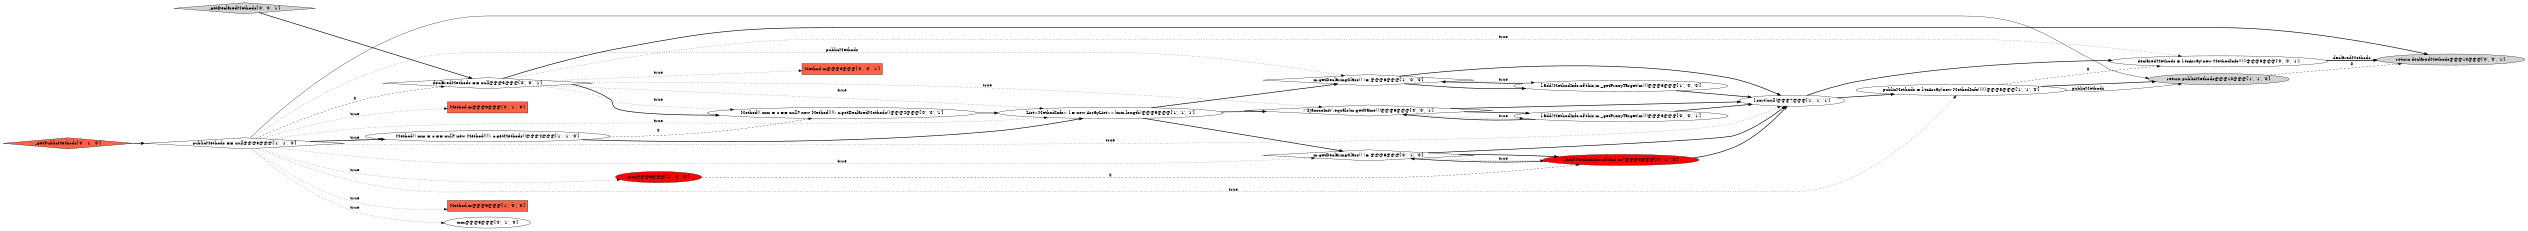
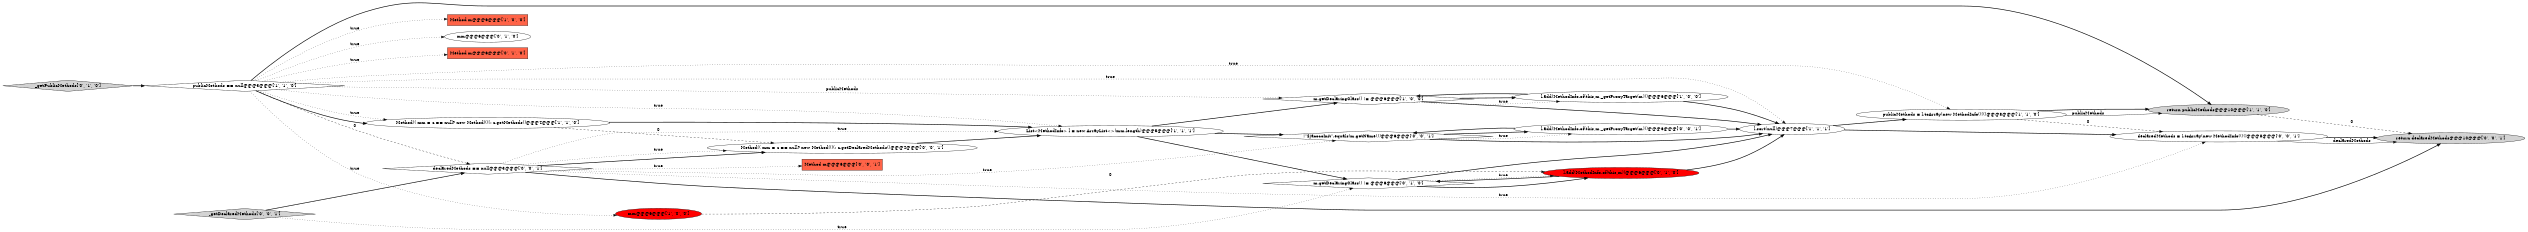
  digraph {
    rankdir=LR
    node [fillcolor=white shape=ellipse style=filled]
    edge [style=bold]
    n1 [label="publicMethods == null@@@3@@@['1', '1', '0']" shape=diamond]
    n2 [fillcolor=tomato label="Method m@@@6@@@['0', '1', '0']" shape=box]
    n3 [label="List<MethodInfo> l = new ArrayList<>(mm.length)@@@5@@@['1', '1', '1']"]
    n4 [label="l.sort(null)@@@7@@@['1', '1', '1']"]
    n5 [label="m.getDeclaringClass() != @@@6@@@['1', '0', '0']" shape=diamond]
    n6 [fillcolor=red label="mm@@@6@@@['1', '0', '0']"]
    n7 [label="Method(( mm = c == null? new Method((((: c.getMethods()@@@4@@@['1', '1', '0']"]
    n8 [fillcolor=lightgray label="return publicMethods@@@10@@@['1', '1', '0']"]
    n9 [label="publicMethods = l.toArray(new MethodInfo(((()@@@8@@@['1', '1', '0']"]
    n10 [label="declaredMethods == null@@@3@@@['0', '0', '1']" shape=diamond]
    n11 [fillcolor=tomato label="Method m@@@6@@@['1', '0', '0']" shape=box]
    n12 [label="mm@@@6@@@['0', '1', '0']"]
    n13 [label="m.getDeclaringClass() != @@@6@@@['0', '1', '0']" shape=diamond]
    n14 [fillcolor=tomato label="Method m@@@6@@@['0', '0', '1']" shape=box]
    n15 [label="Method(( mm = c == null? new Method((((: c.getDeclaredMethods()@@@4@@@['0', '0', '1']"]
    n16 [label="!\"$jacocoInit\".equals(m.getName())@@@6@@@['0', '0', '1']" shape=diamond]
    n17 [label="l.add(MethodInfo.of(this,m,_getProxyTarget(m)))@@@6@@@['0', '0', '1']"]
    n18 [label="declaredMethods = l.toArray(new MethodInfo(((()@@@8@@@['0', '0', '1']"]
    n19 [label="l.add(MethodInfo.of(this,m,_getProxyTarget(m)))@@@6@@@['1', '0', '0']"]
-   n20 [fillcolor=tomato label="_getPublicMethods['0', '1', '0']" shape=diamond]
+   n20 [fillcolor=lightgray label="_getPublicMethods['0', '1', '0']" shape=diamond]
    n21 [fillcolor=red label="l.add(MethodInfo.of(this,m))@@@6@@@['0', '1', '0']"]
    n22 [fillcolor=lightgray label="return declaredMethods@@@10@@@['0', '0', '1']"]
    n23 [fillcolor=lightgray label="_getDeclaredMethods['0', '0', '1']" shape=diamond]
    n1 -> n2 [label=true style=dotted]
    n1 -> n3 [label=true style=dotted]
    n1 -> n4 [label=true style=dotted]
    n1 -> n5 [label=publicMethods style=dotted]
    n1 -> n6 [label=true style=dotted]
    n1 -> n7
    n1 -> n7 [label=true style=dotted]
-   n1 -> n8 [style=solid]
+   n1 -> n8
    n1 -> n9 [label=true style=dotted]
    n1 -> n10 [label=0 style=dashed]
    n1 -> n11 [label=true style=dotted]
    n1 -> n12 [label=true style=dotted]
-   n1 -> n13 [label=true style=dotted]
+   n23 -> n13 [label=true style=dotted]
    n3 -> n5
    n3 -> n13
    n3 -> n16
    n4 -> n9
    n4 -> n18
    n5 -> n4
    n5 -> n19
    n5 -> n19 [label=true style=dotted]
    n6 -> n21 [label=0 style=dashed]
    n7 -> n3
    n7 -> n15 [label=0 style=dashed]
    n8 -> n22 [label=0 style=dashed]
    n9 -> n8
    n9 -> n8 [label=publicMethods style=solid]
    n9 -> n18 [label=0 style=dashed]
    n10 -> n3 [label=true style=dotted]
    n10 -> n14 [label=true style=dotted]
    n10 -> n15
    n10 -> n15 [label=true style=dotted]
    n10 -> n16 [label=true style=dotted]
    n10 -> n18 [label=true style=dotted]
    n10 -> n22
    n13 -> n4
    n13 -> n21
    n13 -> n21 [label=true style=dotted]
    n15 -> n3
    n16 -> n4
    n16 -> n17
    n16 -> n17 [label=true style=dotted]
    n17 -> n4
    n17 -> n16
    n18 -> n22
    n18 -> n22 [label=declaredMethods style=solid]
    n19 -> n4
    n19 -> n5
    n20 -> n1
    n21 -> n4
    n21 -> n13
    n23 -> n10
  }
